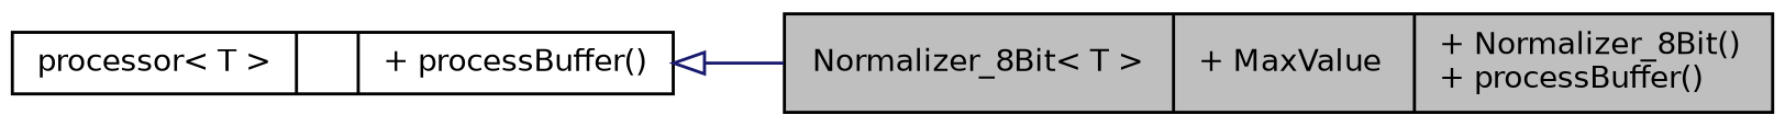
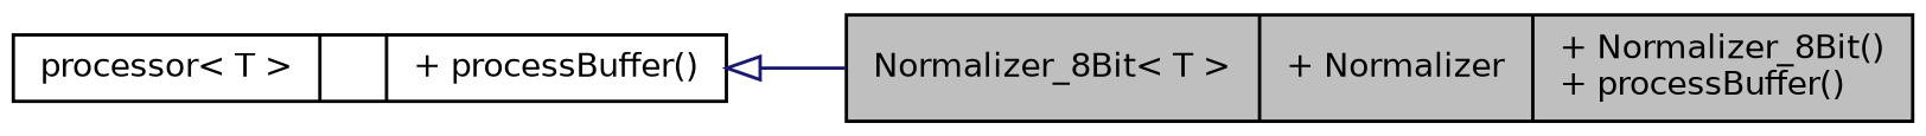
  digraph {
    rankdir=LR
    node [color=black fontname=Helvetica fontsize=10 shape=record]
-   n1 [fillcolor=grey75 fontcolor=black height=0.2 label="{Normalizer_8Bit\< T \>\n|+ MaxValue\l|+ Normalizer_8Bit()\l+ processBuffer()\l}" style=filled width=0.4]
+   n1 [fillcolor=grey75 fontcolor=black height=0.2 label="{Normalizer_8Bit\< T \>\n|+ Normalizer\l|+ Normalizer_8Bit()\l+ processBuffer()\l}" style=filled width=0.4]
    n2 [height=0.2 label="{processor\< T \>\n||+ processBuffer()\l}" width=0.4]
    n2 -> n1 [arrowtail=onormal color=midnightblue dir=back fontname=Helvetica fontsize=10 labelfontname=Helvetica labelfontsize=10 style=solid]
  }
